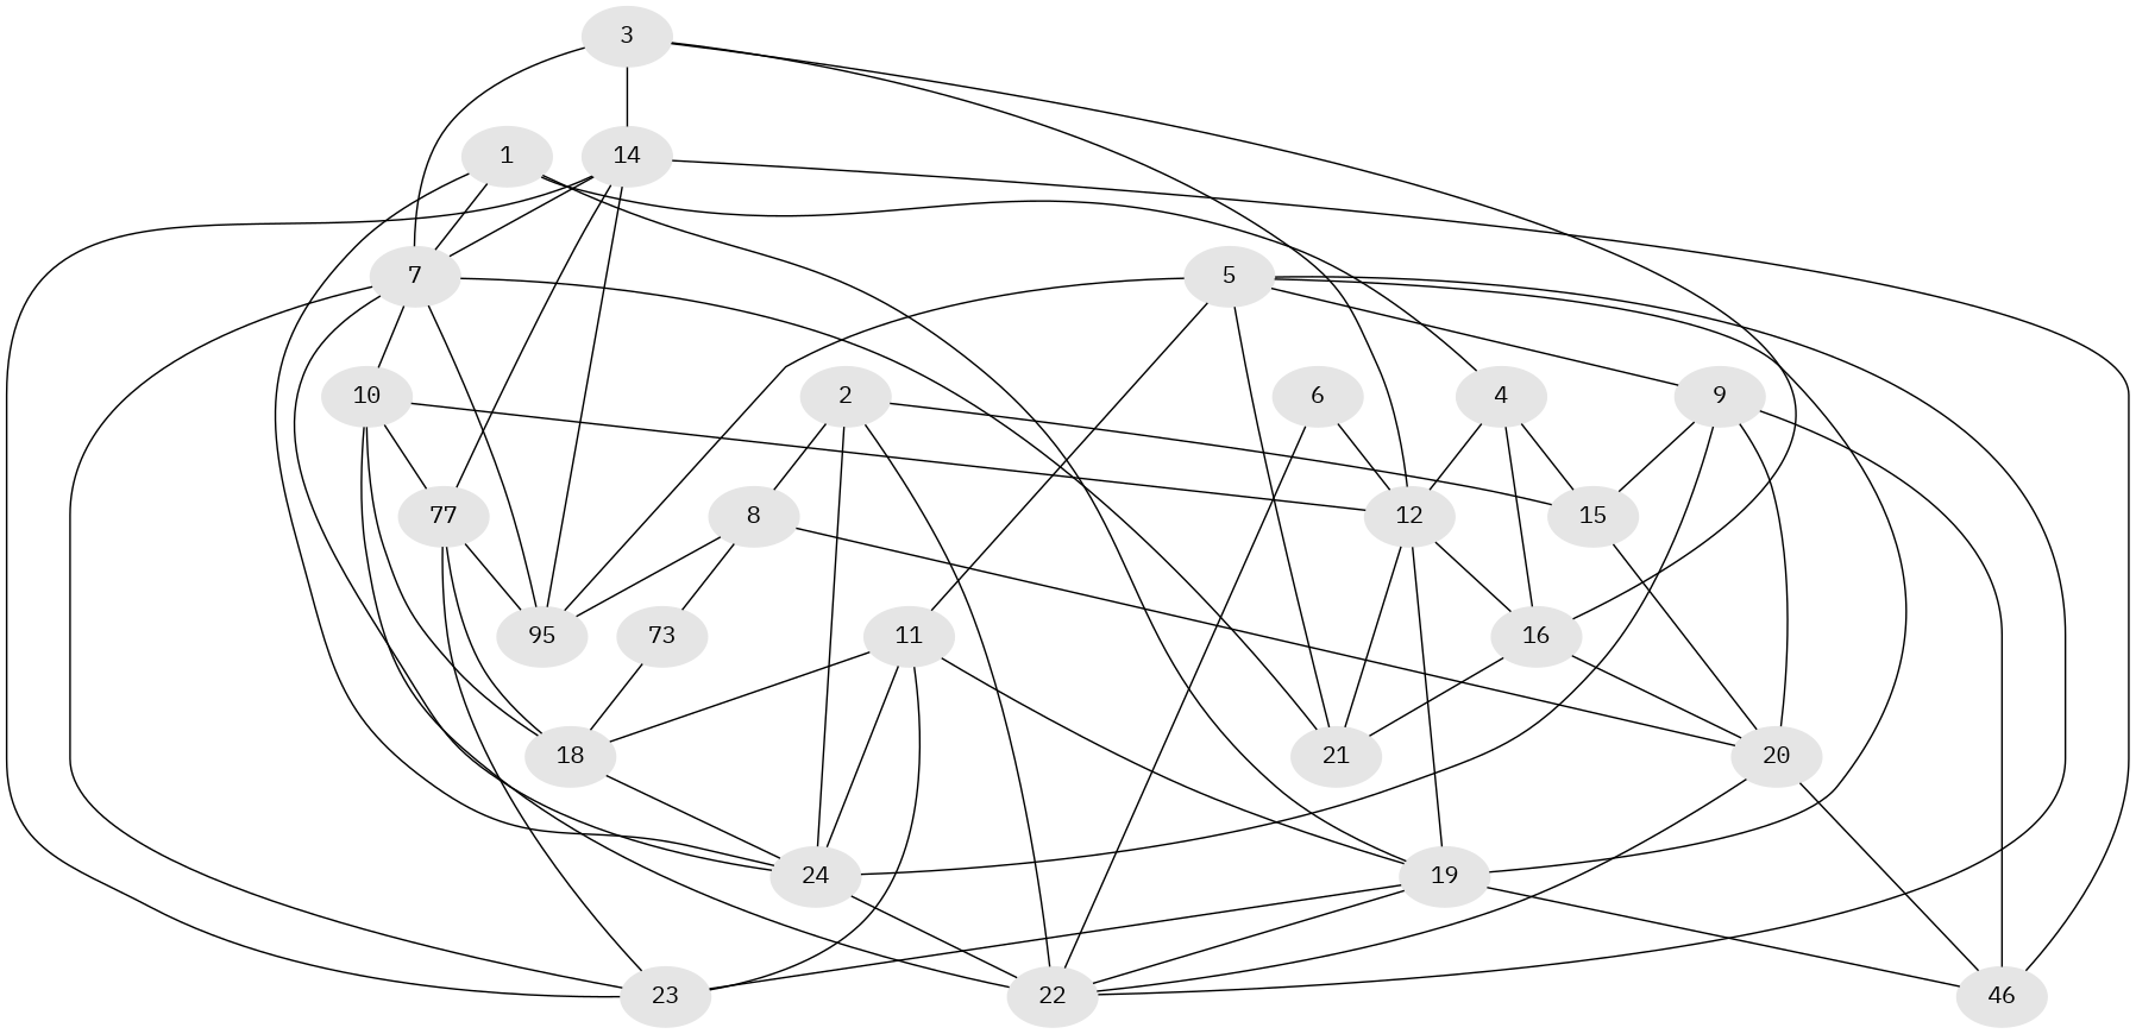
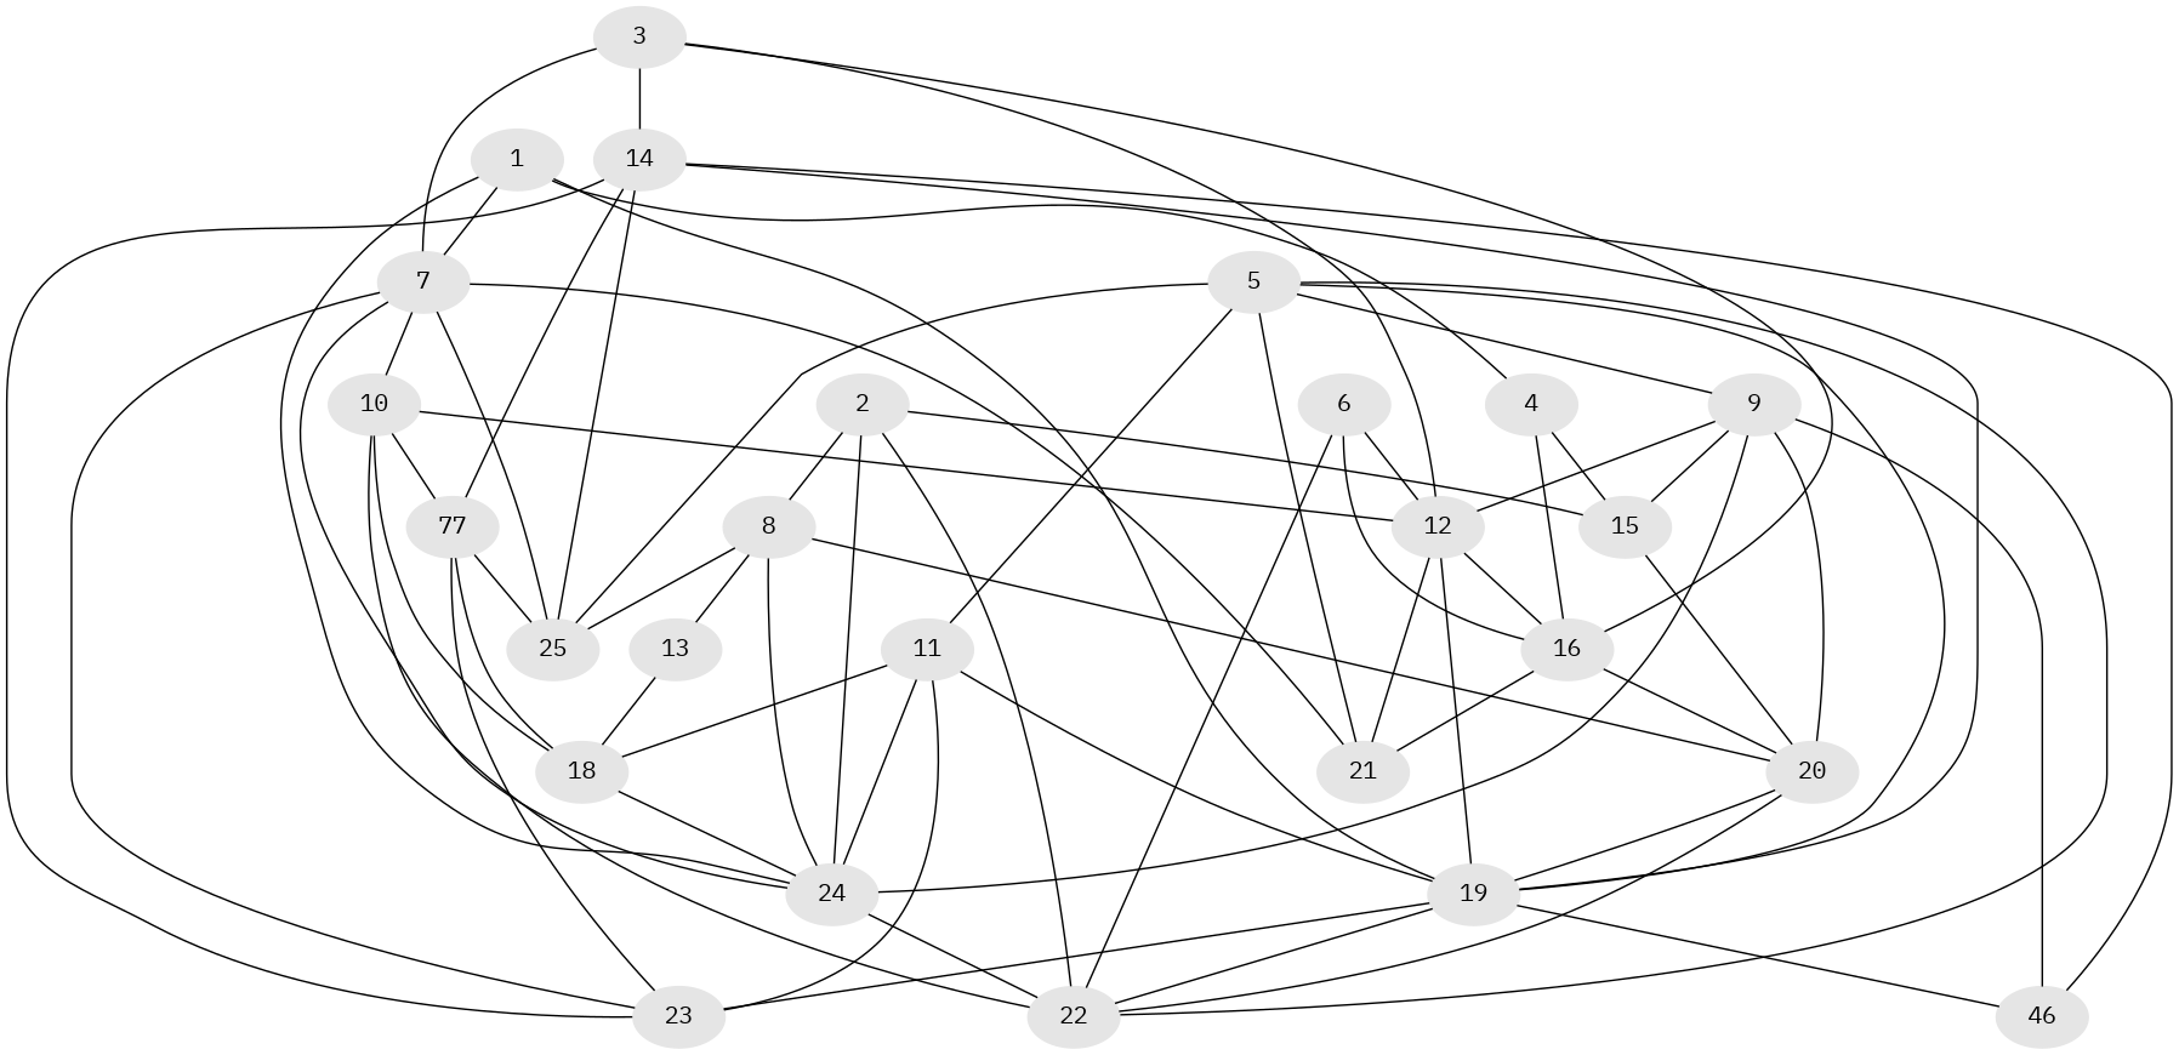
  graph {
    fontname="IBM Plex Mono"
    node [color=gray90 fontname="IBM Plex Mono" style=filled]
    edge [fontname="IBM Plex Mono" weight=1.0]
    1
    4
    7
    19
    24
    15
    16
    21
-   25 [label=95]
+   25
    10
    23
    22
    n13 [label=46]
    2
    8
-   13 [label=73]
+   13
    20
    11
    18
    3
    12
    14
    n23 [label=77]
    5
    9
    6
    1 -- 4
    1 -- 7
    1 -- 19
    1 -- 24
    4 -- 15 [weight=2.0]
    4 -- 16 [weight=3.0]
    7 -- 24
    7 -- 21
    7 -- 25
    7 -- 10
    7 -- 23
    19 -- 23 [weight=2.0]
    19 -- 22
    19 -- n13
    24 -- 22 [weight=2.0]
    15 -- 20
    16 -- 21
    16 -- 20
    10 -- 22 [weight=2.0]
    10 -- 18
    10 -- 12
    10 -- n23
    2 -- 24
    2 -- 15
    2 -- 22 [weight=2.0]
    2 -- 8
+   8 -- 24
    8 -- 25 [weight=2.0]
    8 -- 13
    8 -- 20
    13 -- 18
    20 -- 22
-   20 -- n13
+   20 -- 19
    11 -- 19
    11 -- 24
    11 -- 23
    11 -- 18
    18 -- 24
    3 -- 7 [weight=2.0]
    3 -- 16
    3 -- 12
    3 -- 14 [weight=2.0]
    12 -- 19
    12 -- 16 [weight=2.0]
    12 -- 21
-   14 -- 7 [weight=2.0]
+   14 -- 19 [weight=2.0]
    14 -- 25
    14 -- 23
    14 -- n13 [weight=2.0]
    14 -- n23
    n23 -- 25
    n23 -- 23
    n23 -- 18 [weight=2.0]
    5 -- 19
    5 -- 21
    5 -- 25
    5 -- 22
    5 -- 11
    5 -- 9
    9 -- 24 [weight=2.0]
    9 -- 15
    9 -- n13 [weight=2.0]
    9 -- 20
-   4 -- 12
+   9 -- 12
+   6 -- 16 [weight=2.0]
    6 -- 22
    6 -- 12
  }
